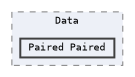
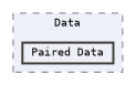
  digraph {
    compound=true
    fontname="DejaVu Sans Mono"
-   n1 [color=grey25 fillcolor="#edf0f7" fontname="DejaVu Sans Mono" fontsize=10 height=0.2 label="Paired Paired" shape=box style="filled,bold" width=0.4]
+   n1 [color=grey25 fillcolor="#edf0f7" fontname="DejaVu Sans Mono" fontsize=10 height=0.2 label="Paired Data" shape=box style="filled,bold" width=0.4]
    subgraph cluster_1 {
      bgcolor="#edf0f7"
      fontsize=10
      label=Data
      pencolor=grey50
      style="filled,dashed"
      n1
    }
  }
